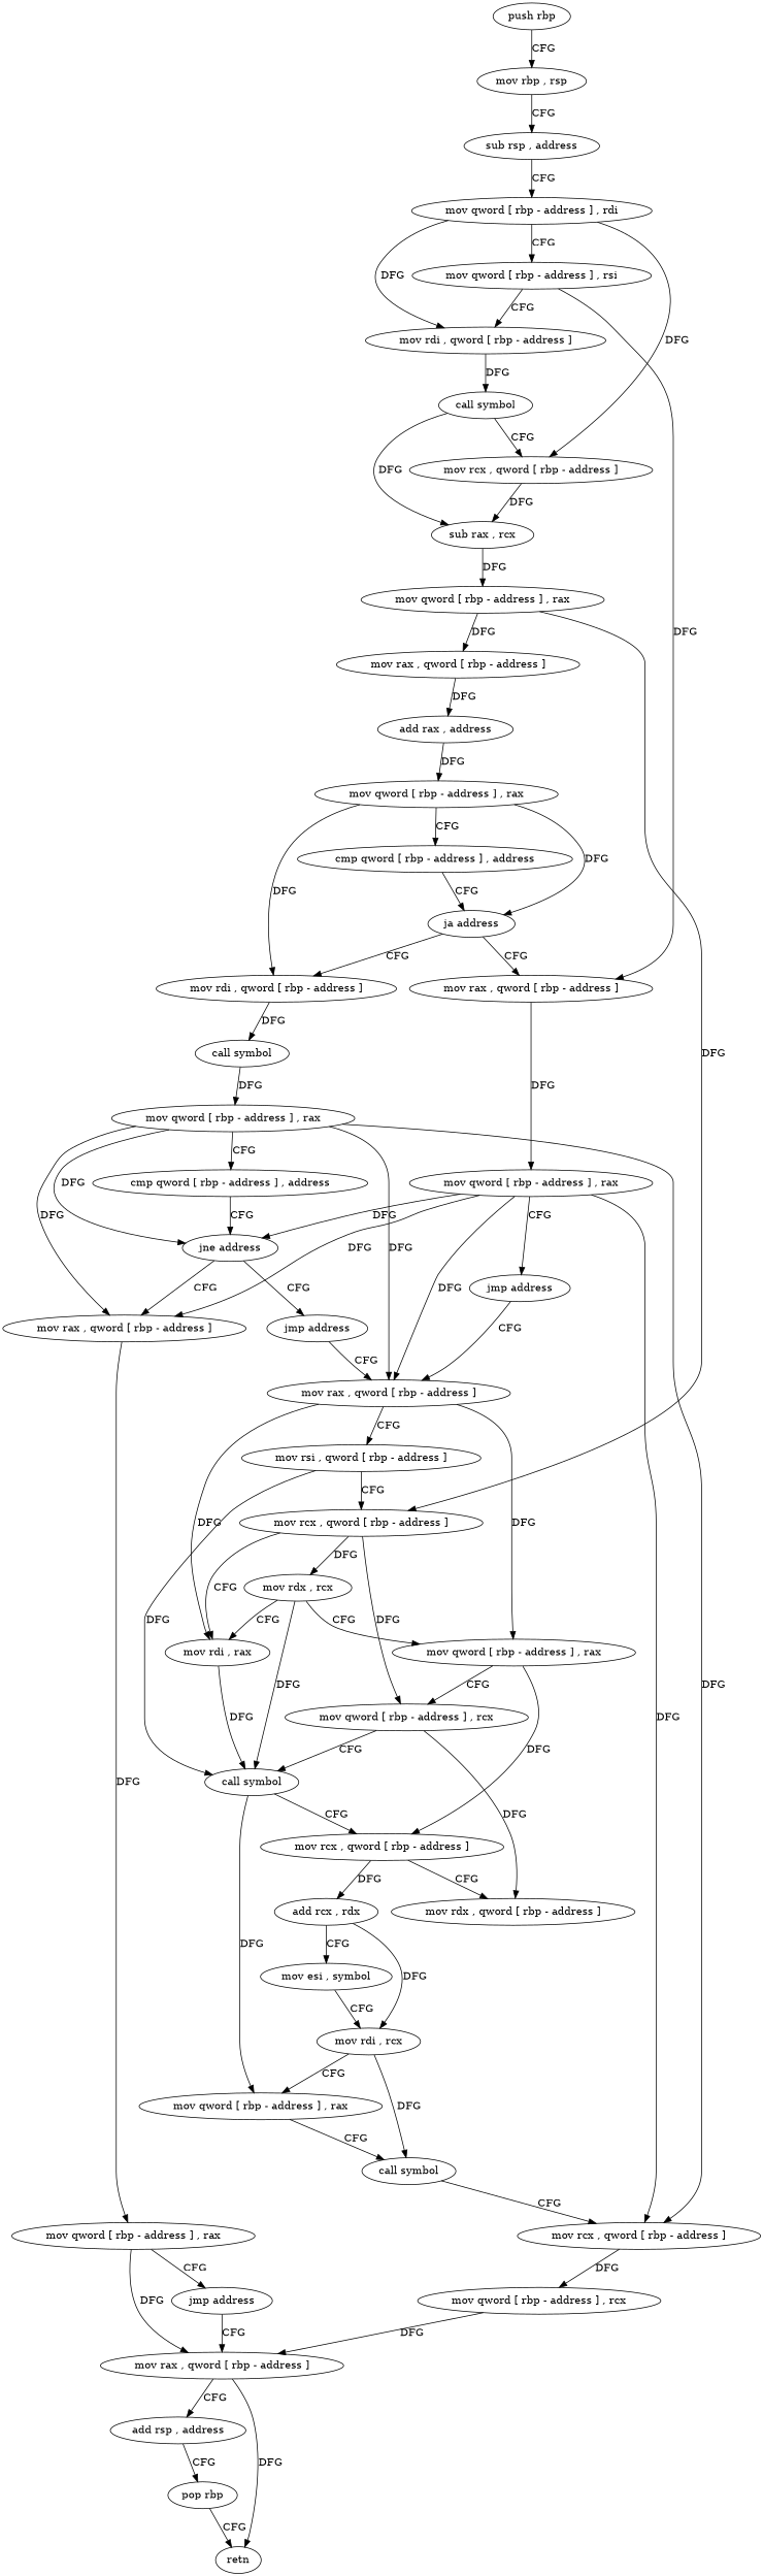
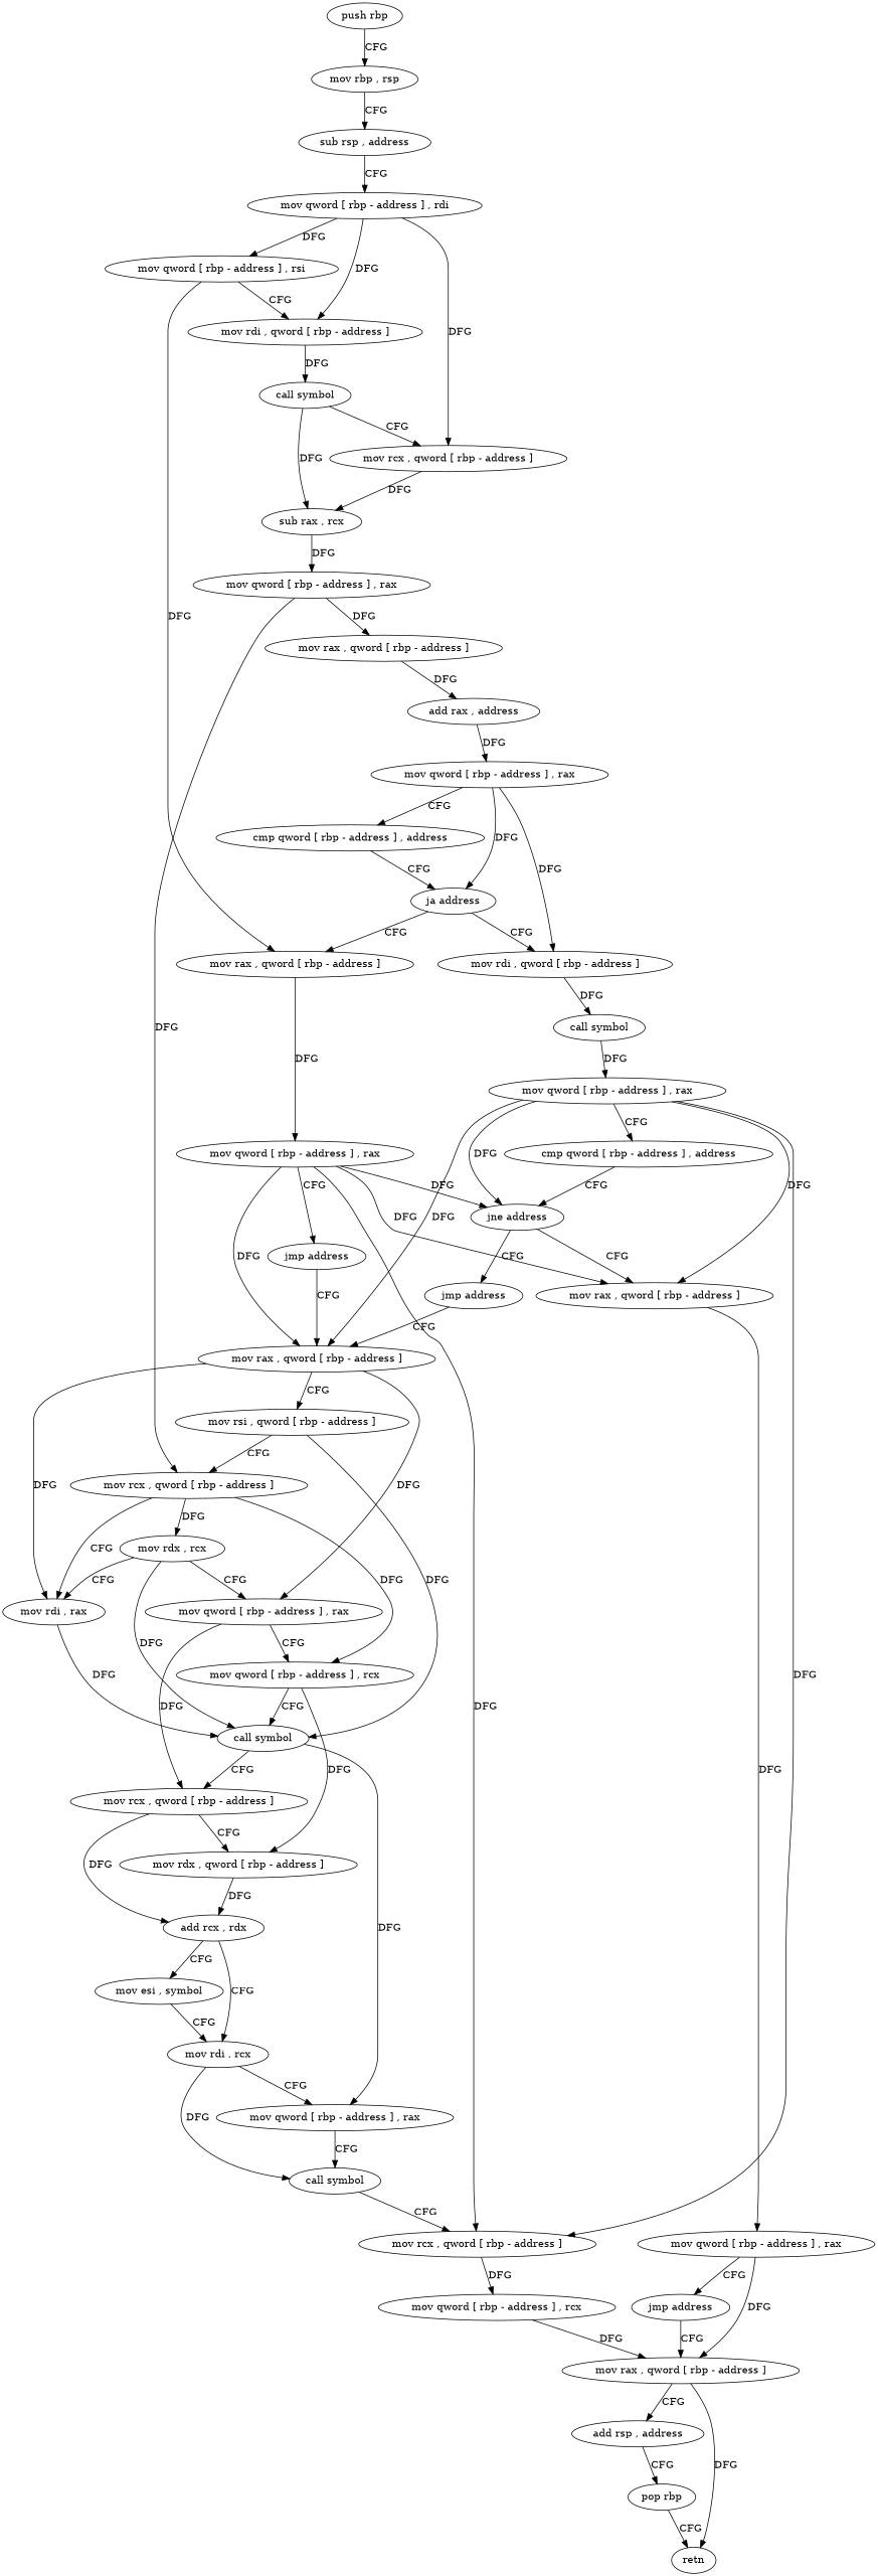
  digraph {
    n1 [label="push rbp"]
    n2 [label="mov rbp , rsp"]
    n3 [label="sub rsp , address"]
    n4 [label="mov qword [ rbp - address ] , rdi"]
    n5 [label="mov qword [ rbp - address ] , rsi"]
    n6 [label="mov rdi , qword [ rbp - address ]"]
    n7 [label="mov rcx , qword [ rbp - address ]"]
    n8 [label="mov rax , qword [ rbp - address ]"]
    n9 [label="call symbol"]
    n10 [label="sub rax , rcx"]
    n11 [label="mov rsi , qword [ rbp - address ]"]
    n12 [label="mov rcx , qword [ rbp - address ]"]
    n13 [label="call symbol"]
    n14 [label="mov qword [ rbp - address ] , rax"]
    n15 [label="mov qword [ rbp - address ] , rax"]
    n16 [label="mov rax , qword [ rbp - address ]"]
    n17 [label="add rax , address"]
    n18 [label="mov rdi , rax"]
    n19 [label="mov rdx , rcx"]
    n20 [label="mov qword [ rbp - address ] , rcx"]
    n21 [label="mov qword [ rbp - address ] , rax"]
    n22 [label="cmp qword [ rbp - address ] , address"]
    n23 [label="ja address"]
    n24 [label="mov rdi , qword [ rbp - address ]"]
    n25 [label="call symbol"]
    n26 [label="mov qword [ rbp - address ] , rax"]
    n27 [label="jne address"]
    n28 [label="mov rax , qword [ rbp - address ]"]
    n29 [label="mov rax , qword [ rbp - address ]"]
    n30 [label="mov rcx , qword [ rbp - address ]"]
    n31 [label="jmp address"]
    n32 [label="cmp qword [ rbp - address ] , address"]
    n33 [label="jmp address"]
    n34 [label="mov qword [ rbp - address ] , rax"]
    n35 [label="mov qword [ rbp - address ] , rax"]
    n36 [label="mov qword [ rbp - address ] , rcx"]
    n37 [label="jmp address"]
    n38 [label="mov rax , qword [ rbp - address ]"]
    n39 [label="mov rcx , qword [ rbp - address ]"]
    n40 [label="add rsp , address"]
    n41 [label=retn]
    n42 [label="pop rbp"]
    n43 [label="mov qword [ rbp - address ] , rax"]
    n44 [label="mov rdx , qword [ rbp - address ]"]
    n45 [label="add rcx , rdx"]
    n46 [label="call symbol"]
    n47 [label="mov esi , symbol"]
    n48 [label="mov rdi , rcx"]
    n1 -> n2 [label=CFG]
    n2 -> n3 [label=CFG]
    n3 -> n4 [label=CFG]
-   n4 -> n5 [label=CFG]
+   n4 -> n5 [label=DFG]
    n4 -> n6 [label=DFG]
    n4 -> n7 [label=DFG]
    n5 -> n6 [label=CFG]
    n5 -> n8 [label=DFG]
    n6 -> n9 [label=DFG]
    n7 -> n10 [label=DFG]
    n8 -> n14 [label=DFG]
    n9 -> n7 [label=CFG]
    n9 -> n10 [label=DFG]
    n10 -> n15 [label=DFG]
    n11 -> n12 [label=CFG]
    n11 -> n13 [label=DFG]
    n12 -> n18 [label=CFG]
    n12 -> n19 [label=DFG]
    n12 -> n20 [label=DFG]
    n13 -> n39 [label=CFG]
    n13 -> n43 [label=DFG]
    n14 -> n27 [label=DFG]
    n14 -> n28 [label=DFG]
    n14 -> n29 [label=DFG]
    n14 -> n30 [label=DFG]
    n14 -> n31 [label=CFG]
    n15 -> n12 [label=DFG]
    n15 -> n16 [label=DFG]
    n16 -> n17 [label=DFG]
    n17 -> n21 [label=DFG]
    n18 -> n13 [label=DFG]
    n19 -> n13 [label=DFG]
    n19 -> n18 [label=CFG]
    n19 -> n35 [label=CFG]
    n20 -> n13 [label=CFG]
    n20 -> n44 [label=DFG]
    n21 -> n22 [label=CFG]
    n21 -> n23 [label=DFG]
    n21 -> n24 [label=DFG]
    n22 -> n23 [label=CFG]
    n23 -> n8 [label=CFG]
    n23 -> n24 [label=CFG]
    n24 -> n25 [label=DFG]
    n25 -> n26 [label=DFG]
    n26 -> n27 [label=DFG]
    n26 -> n28 [label=DFG]
    n26 -> n29 [label=DFG]
    n26 -> n30 [label=DFG]
    n26 -> n32 [label=CFG]
    n27 -> n28 [label=CFG]
    n27 -> n33 [label=CFG]
    n28 -> n34 [label=DFG]
    n29 -> n11 [label=CFG]
    n29 -> n18 [label=DFG]
    n29 -> n35 [label=DFG]
    n30 -> n36 [label=DFG]
    n31 -> n29 [label=CFG]
    n32 -> n27 [label=CFG]
    n33 -> n29 [label=CFG]
    n34 -> n37 [label=CFG]
    n34 -> n38 [label=DFG]
    n35 -> n20 [label=CFG]
    n35 -> n39 [label=DFG]
    n36 -> n38 [label=DFG]
    n37 -> n38 [label=CFG]
    n38 -> n40 [label=CFG]
    n38 -> n41 [label=DFG]
    n39 -> n44 [label=CFG]
    n39 -> n45 [label=DFG]
    n40 -> n42 [label=CFG]
    n42 -> n41 [label=CFG]
    n43 -> n46 [label=CFG]
+   n44 -> n45 [label=DFG]
    n45 -> n47 [label=CFG]
-   n45 -> n48 [label=DFG]
+   n45 -> n48 [label=CFG]
    n46 -> n30 [label=CFG]
    n47 -> n48 [label=CFG]
    n48 -> n43 [label=CFG]
    n48 -> n46 [label=DFG]
  }
